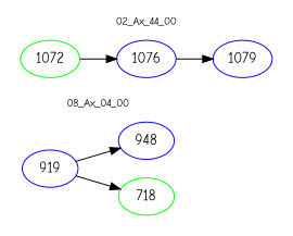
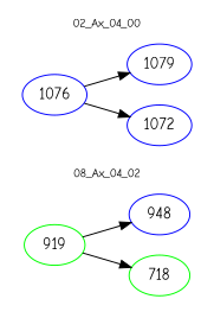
  digraph {
    fontname="Comic Neue"
    rankdir=LR
    node [color=blue fontname="Comic Neue"]
    edge [color=black fontname="Comic Neue"]
-   n1 [label=919]
+   n1 [color=green label=919]
    n2 [color=green label=718]
    n3 [label=948]
    n4 [label=1076]
-   n5 [color=green label=1072]
+   n5 [label=1072]
    n6 [label=1079]
    subgraph cluster_1 {
      color=white
      fontsize=10
-     label="08_Ax_04_00"
+     label="08_Ax_04_02"
      n1
      n2
      n3
    }
    subgraph cluster_2 {
      color=white
      fontsize=10
-     label="02_Ax_44_00"
+     label="02_Ax_04_00"
      n4
      n5
      n6
    }
    n1 -> n2
    n1 -> n3
-   n5 -> n4
+   n4 -> n5
    n4 -> n6
  }
